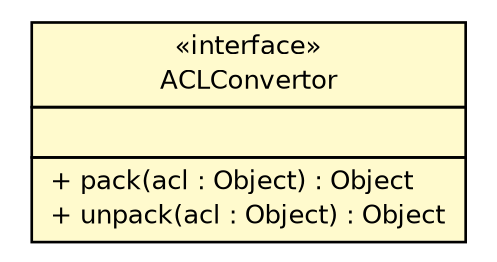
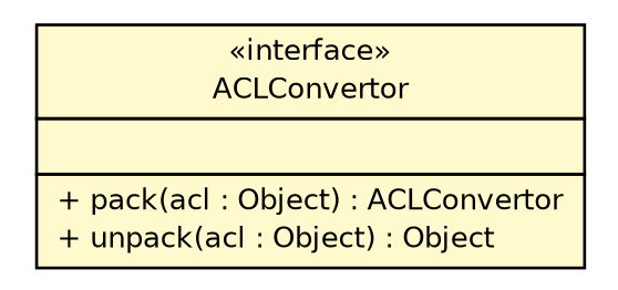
  digraph {
    nodesep=0.25
    ranksep=0.5
-   n1 [fontcolor=black fontname=Helvetica fontsize=10.0 label=<<table title="sorcer.security.util.ACLConvertor" border="0" cellborder="1" cellspacing="0" cellpadding="2" port="p" bgcolor="lemonChiffon" href="./ACLConvertor.html"> 		<tr><td><table border="0" cellspacing="0" cellpadding="1"> <tr><td align="center" balign="center"> &#171;interface&#187; </td></tr> <tr><td align="center" balign="center"> ACLConvertor </td></tr> 		</table></td></tr> 		<tr><td><table border="0" cellspacing="0" cellpadding="1"> <tr><td align="left" balign="left">  </td></tr> 		</table></td></tr> 		<tr><td><table border="0" cellspacing="0" cellpadding="1"> <tr><td align="left" balign="left"> + pack(acl : Object) : Object </td></tr> <tr><td align="left" balign="left"> + unpack(acl : Object) : Object </td></tr> 		</table></td></tr> 		</table>> shape=plaintext]
+   n1 [fontcolor=black fontname=Helvetica fontsize=10.0 label=<<table title="sorcer.security.util.ACLConvertor" border="0" cellborder="1" cellspacing="0" cellpadding="2" port="p" bgcolor="lemonChiffon" href="./ACLConvertor.html"> 		<tr><td><table border="0" cellspacing="0" cellpadding="1"> <tr><td align="center" balign="center"> &#171;interface&#187; </td></tr> <tr><td align="center" balign="center"> ACLConvertor </td></tr> 		</table></td></tr> 		<tr><td><table border="0" cellspacing="0" cellpadding="1"> <tr><td align="left" balign="left">  </td></tr> 		</table></td></tr> 		<tr><td><table border="0" cellspacing="0" cellpadding="1"> <tr><td align="left" balign="left"> + pack(acl : Object) : ACLConvertor </td></tr> <tr><td align="left" balign="left"> + unpack(acl : Object) : Object </td></tr> 		</table></td></tr> 		</table>> shape=plaintext]
  }
